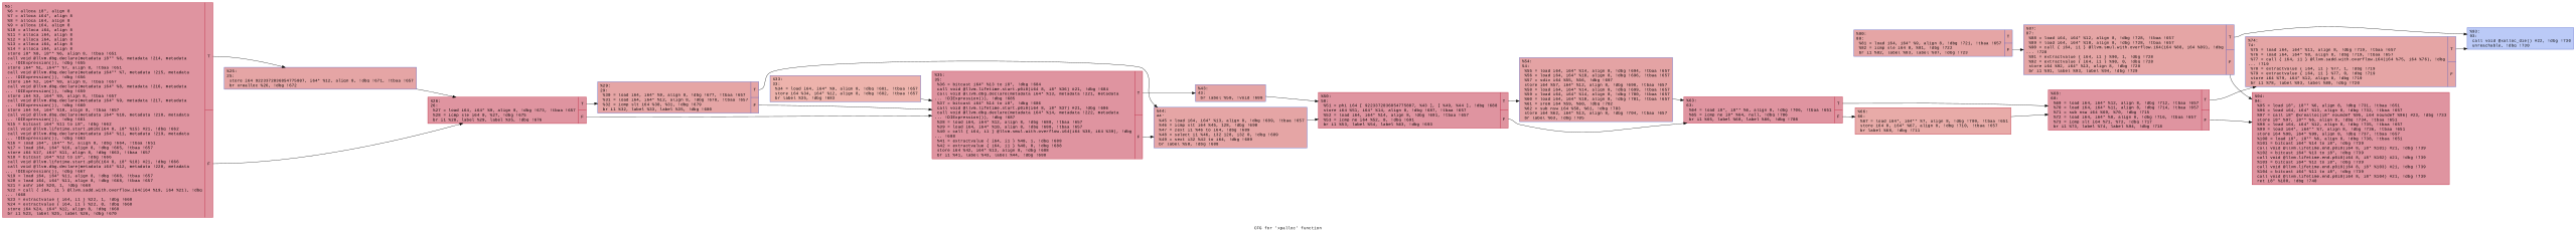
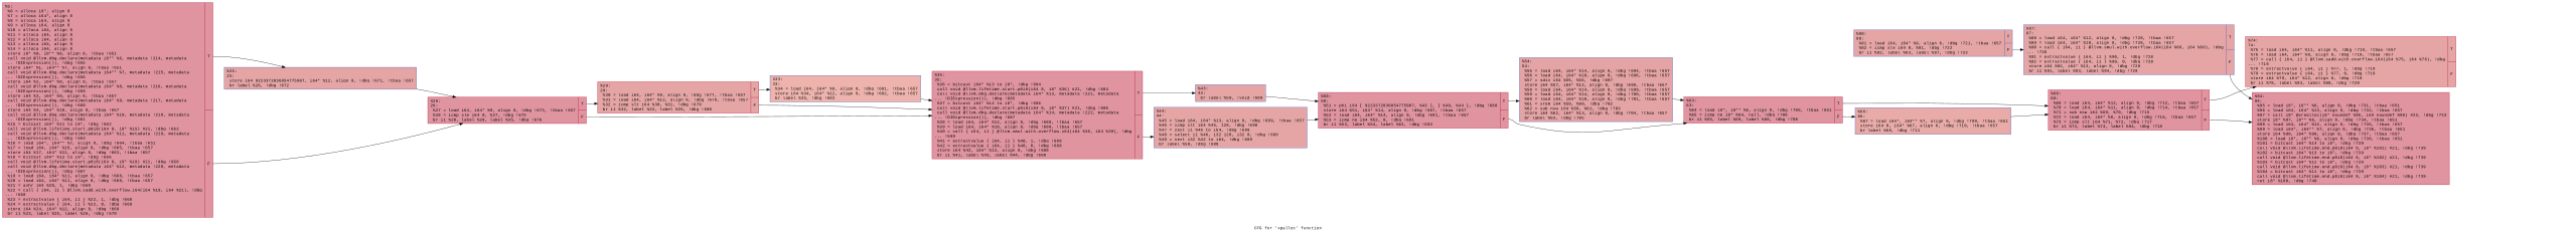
  digraph {
    fontname="Liberation Mono"
    label="CFG for 'xpalloc' function"
    rankdir=LR
    node [color="#3d50c3ff" fillcolor="#b70d2870" fontname="Liberation Mono" shape=record style=filled]
    edge [fontname="Liberation Mono" tailport=s0]
    n1 [color="#b70d28ff" label="{%5:\l  %6 = alloca i8*, align 8\l  %7 = alloca i64*, align 8\l  %8 = alloca i64, align 8\l  %9 = alloca i64, align 8\l  %10 = alloca i64, align 8\l  %11 = alloca i64, align 8\l  %12 = alloca i64, align 8\l  %13 = alloca i64, align 8\l  %14 = alloca i64, align 8\l  store i8* %0, i8** %6, align 8, !tbaa !651\l  call void @llvm.dbg.declare(metadata i8** %6, metadata !214, metadata\l... !DIExpression()), !dbg !655\l  store i64* %1, i64** %7, align 8, !tbaa !651\l  call void @llvm.dbg.declare(metadata i64** %7, metadata !215, metadata\l... !DIExpression()), !dbg !656\l  store i64 %2, i64* %8, align 8, !tbaa !657\l  call void @llvm.dbg.declare(metadata i64* %8, metadata !216, metadata\l... !DIExpression()), !dbg !659\l  store i64 %3, i64* %9, align 8, !tbaa !657\l  call void @llvm.dbg.declare(metadata i64* %9, metadata !217, metadata\l... !DIExpression()), !dbg !660\l  store i64 %4, i64* %10, align 8, !tbaa !657\l  call void @llvm.dbg.declare(metadata i64* %10, metadata !218, metadata\l... !DIExpression()), !dbg !661\l  %15 = bitcast i64* %11 to i8*, !dbg !662\l  call void @llvm.lifetime.start.p0i8(i64 8, i8* %15) #21, !dbg !662\l  call void @llvm.dbg.declare(metadata i64* %11, metadata !219, metadata\l... !DIExpression()), !dbg !663\l  %16 = load i64*, i64** %7, align 8, !dbg !664, !tbaa !651\l  %17 = load i64, i64* %16, align 8, !dbg !665, !tbaa !657\l  store i64 %17, i64* %11, align 8, !dbg !663, !tbaa !657\l  %18 = bitcast i64* %12 to i8*, !dbg !666\l  call void @llvm.lifetime.start.p0i8(i64 8, i8* %18) #21, !dbg !666\l  call void @llvm.dbg.declare(metadata i64* %12, metadata !220, metadata\l... !DIExpression()), !dbg !667\l  %19 = load i64, i64* %11, align 8, !dbg !668, !tbaa !657\l  %20 = load i64, i64* %11, align 8, !dbg !668, !tbaa !657\l  %21 = ashr i64 %20, 1, !dbg !668\l  %22 = call \{ i64, i1 \} @llvm.sadd.with.overflow.i64(i64 %19, i64 %21), !dbg\l... !668\l  %23 = extractvalue \{ i64, i1 \} %22, 1, !dbg !668\l  %24 = extractvalue \{ i64, i1 \} %22, 0, !dbg !668\l  store i64 %24, i64* %12, align 8, !dbg !668\l  br i1 %23, label %25, label %26, !dbg !670\l|{<s0>T|<s1>F}}"]
-   n2 [fillcolor="#c5333470" label="{%25:\l25:                                               \l  store i64 9223372036854775807, i64* %12, align 8, !dbg !671, !tbaa !657\l  br xrealloc %26, !dbg !672\l}"]
+   n2 [fillcolor="#c5333470" label="{%25:\l25:                                               \l  store i64 9223372036854775807, i64* %12, align 8, !dbg !671, !tbaa !657\l  br label %26, !dbg !672\l}"]
    n3 [color="#b70d28ff" label="{%26:\l26:                                               \l  %27 = load i64, i64* %9, align 8, !dbg !673, !tbaa !657\l  %28 = icmp sle i64 0, %27, !dbg !675\l  br i1 %28, label %29, label %35, !dbg !676\l|{<s0>T|<s1>F}}"]
-   n4 [fillcolor="#c5333470" label="{%29:\l29:                                               \l  %30 = load i64, i64* %9, align 8, !dbg !677, !tbaa !657\l  %31 = load i64, i64* %12, align 8, !dbg !678, !tbaa !657\l  %32 = icmp slt i64 %30, %31, !dbg !679\l  br i1 %32, label %33, label %35, !dbg !680\l|{<s0>T|<s1>F}}"]
+   n4 [color="#b70d28ff" fillcolor="#c5333470" label="{%29:\l29:                                               \l  %30 = load i64, i64* %9, align 8, !dbg !677, !tbaa !657\l  %31 = load i64, i64* %12, align 8, !dbg !678, !tbaa !657\l  %32 = icmp slt i64 %30, %31, !dbg !679\l  br i1 %32, label %33, label %35, !dbg !680\l|{<s0>T|<s1>F}}"]
    n5 [color="#b70d28ff" label="{%35:\l35:                                               \l  %36 = bitcast i64* %13 to i8*, !dbg !684\l  call void @llvm.lifetime.start.p0i8(i64 8, i8* %36) #21, !dbg !684\l  call void @llvm.dbg.declare(metadata i64* %13, metadata !221, metadata\l... !DIExpression()), !dbg !685\l  %37 = bitcast i64* %14 to i8*, !dbg !686\l  call void @llvm.lifetime.start.p0i8(i64 8, i8* %37) #21, !dbg !686\l  call void @llvm.dbg.declare(metadata i64* %14, metadata !222, metadata\l... !DIExpression()), !dbg !687\l  %38 = load i64, i64* %12, align 8, !dbg !688, !tbaa !657\l  %39 = load i64, i64* %10, align 8, !dbg !688, !tbaa !657\l  %40 = call \{ i64, i1 \} @llvm.smul.with.overflow.i64(i64 %38, i64 %39), !dbg\l... !688\l  %41 = extractvalue \{ i64, i1 \} %40, 1, !dbg !688\l  %42 = extractvalue \{ i64, i1 \} %40, 0, !dbg !688\l  store i64 %42, i64* %13, align 8, !dbg !688\l  br i1 %41, label %43, label %44, !dbg !688\l|{<s0>T|<s1>F}}"]
    n6 [fillcolor="#d6524470" label="{%33:\l33:                                               \l  %34 = load i64, i64* %9, align 8, !dbg !681, !tbaa !657\l  store i64 %34, i64* %12, align 8, !dbg !682, !tbaa !657\l  br label %35, !dbg !683\l}"]
    n7 [fillcolor="#c5333470" label="{%43:\l43:                                               \l  br label %50, !void !688\l}"]
    n8 [fillcolor="#c5333470" label="{%44:\l44:                                               \l  %45 = load i64, i64* %13, align 8, !dbg !689, !tbaa !657\l  %46 = icmp slt i64 %45, 128, !dbg !690\l  %47 = zext i1 %46 to i64, !dbg !689\l  %48 = select i1 %46, i32 128, i32 0, !dbg !689\l  %49 = sext i32 %42 to i64, !dbg !689\l  br label %50, !dbg !688\l}"]
    n9 [color="#b70d28ff" label="{%50:\l50:                                               \l  %51 = phi i64 [ 9223372036854775807, %43 ], [ %49, %44 ], !dbg !688\l  store i64 %51, i64* %14, align 8, !dbg !687, !tbaa !657\l  %52 = load i64, i64* %14, align 8, !dbg !691, !tbaa !657\l  %53 = icmp ne i64 %52, 0, !dbg !691\l  br i1 %53, label %54, label %63, !dbg !693\l|{<s0>T|<s1>F}}"]
    n10 [fillcolor="#c32e3170" label="{%54:\l54:                                               \l  %55 = load i64, i64* %14, align 8, !dbg !694, !tbaa !657\l  %56 = load i64, i64* %10, align 8, !dbg !696, !tbaa !657\l  %57 = sdiv i64 %55, %56, !dbg !697\l  store i64 %57, i64* %12, align 8, !dbg !698, !tbaa !657\l  %58 = load i64, i64* %14, align 8, !dbg !699, !tbaa !657\l  %59 = load i64, i64* %14, align 8, !dbg !700, !tbaa !657\l  %60 = load i64, i64* %10, align 8, !dbg !701, !tbaa !657\l  %61 = srem i64 %59, %60, !dbg !702\l  %62 = sub nsw i64 %58, %61, !dbg !703\l  store i64 %62, i64* %13, align 8, !dbg !704, !tbaa !657\l  br label %63, !dbg !705\l}"]
    n11 [color="#b70d28ff" label="{%63:\l63:                                               \l  %64 = load i8*, i8** %6, align 8, !dbg !706, !tbaa !651\l  %65 = icmp ne i8* %64, null, !dbg !706\l  br i1 %65, label %68, label %66, !dbg !708\l|{<s0>T|<s1>F}}"]
    n12 [color="#b70d28ff" label="{%68:\l68:                                               \l  %69 = load i64, i64* %12, align 8, !dbg !712, !tbaa !657\l  %70 = load i64, i64* %11, align 8, !dbg !714, !tbaa !657\l  %71 = sub nsw i64 %69, %70, !dbg !715\l  %72 = load i64, i64* %8, align 8, !dbg !716, !tbaa !657\l  %73 = icmp slt i64 %71, %72, !dbg !717\l  br i1 %73, label %74, label %94, !dbg !718\l|{<s0>T|<s1>F}}"]
-   n13 [color="#b70d28ff" fillcolor="#cc403a70" label="{%66:\l66:                                               \l  %67 = load i64*, i64** %7, align 8, !dbg !709, !tbaa !651\l  store i64 0, i64* %67, align 8, !dbg !710, !tbaa !657\l  br label %68, !dbg !711\l}"]
-   n14 [fillcolor="#c5333470" label="{%74:\l74:                                               \l  %75 = load i64, i64* %11, align 8, !dbg !719, !tbaa !657\l  %76 = load i64, i64* %8, align 8, !dbg !719, !tbaa !657\l  %77 = call \{ i64, i1 \} @llvm.sadd.with.overflow.i64(i64 %75, i64 %76), !dbg\l... !719\l  %78 = extractvalue \{ i64, i1 \} %77, 1, !dbg !719\l  %79 = extractvalue \{ i64, i1 \} %77, 0, !dbg !719\l  store i64 %79, i64* %12, align 8, !dbg !719\l  br i1 %78, label %93, label %80, !dbg !720\l|{<s0>T|<s1>F}}"]
+   n13 [fillcolor="#cc403a70" label="{%66:\l66:                                               \l  %67 = load i64*, i64** %7, align 8, !dbg !709, !tbaa !651\l  store i64 0, i64* %67, align 8, !dbg !710, !tbaa !657\l  br label %68, !dbg !711\l}"]
+   n14 [color="#b70d28ff" fillcolor="#c5333470" label="{%74:\l74:                                               \l  %75 = load i64, i64* %11, align 8, !dbg !719, !tbaa !657\l  %76 = load i64, i64* %8, align 8, !dbg !719, !tbaa !657\l  %77 = call \{ i64, i1 \} @llvm.sadd.with.overflow.i64(i64 %75, i64 %76), !dbg\l... !719\l  %78 = extractvalue \{ i64, i1 \} %77, 1, !dbg !719\l  %79 = extractvalue \{ i64, i1 \} %77, 0, !dbg !719\l  store i64 %79, i64* %12, align 8, !dbg !719\l  br i1 %78, label %93, label %80, !dbg !720\l|{<s0>T|<s1>F}}"]
    n15 [color="#b70d28ff" label="{%94:\l94:                                               \l  %95 = load i8*, i8** %6, align 8, !dbg !731, !tbaa !651\l  %96 = load i64, i64* %13, align 8, !dbg !732, !tbaa !657\l  %97 = call i8* @xrealloc(i8* noundef %95, i64 noundef %96) #23, !dbg !733\l  store i8* %97, i8** %6, align 8, !dbg !734, !tbaa !651\l  %98 = load i64, i64* %12, align 8, !dbg !735, !tbaa !657\l  %99 = load i64*, i64** %7, align 8, !dbg !736, !tbaa !651\l  store i64 %98, i64* %99, align 8, !dbg !737, !tbaa !657\l  %100 = load i8*, i8** %6, align 8, !dbg !738, !tbaa !651\l  %101 = bitcast i64* %14 to i8*, !dbg !739\l  call void @llvm.lifetime.end.p0i8(i64 8, i8* %101) #21, !dbg !739\l  %102 = bitcast i64* %13 to i8*, !dbg !739\l  call void @llvm.lifetime.end.p0i8(i64 8, i8* %102) #21, !dbg !739\l  %103 = bitcast i64* %12 to i8*, !dbg !739\l  call void @llvm.lifetime.end.p0i8(i64 8, i8* %103) #21, !dbg !739\l  %104 = bitcast i64* %11 to i8*, !dbg !739\l  call void @llvm.lifetime.end.p0i8(i64 8, i8* %104) #21, !dbg !739\l  ret i8* %100, !dbg !740\l}"]
-   n16 [fillcolor="#6687ed70" label="{%93:\l93:                                               \l  call void @xalloc_die() #22, !dbg !730\l  unreachable, !dbg !730\l}"]
    n17 [fillcolor="#c5333470" label="{%80:\l80:                                               \l  %81 = load i64, i64* %9, align 8, !dbg !721, !tbaa !657\l  %82 = icmp sle i64 0, %81, !dbg !722\l  br i1 %82, label %83, label %87, !dbg !723\l|{<s0>T|<s1>F}}"]
    n18 [fillcolor="#c5333470" label="{%87:\l87:                                               \l  %88 = load i64, i64* %12, align 8, !dbg !728, !tbaa !657\l  %89 = load i64, i64* %10, align 8, !dbg !728, !tbaa !657\l  %90 = call \{ i64, i1 \} @llvm.smul.with.overflow.i64(i64 %88, i64 %89), !dbg\l... !728\l  %91 = extractvalue \{ i64, i1 \} %90, 1, !dbg !728\l  %92 = extractvalue \{ i64, i1 \} %90, 0, !dbg !728\l  store i64 %92, i64* %13, align 8, !dbg !728\l  br i1 %91, label %93, label %94, !dbg !729\l|{<s0>T|<s1>F}}"]
    n1 -> n2
    n1 -> n3 [tailport=s1]
    n2 -> n3
    n3 -> n4
    n3 -> n5 [tailport=s1]
    n4 -> n5 [tailport=s1]
-   n4 -> n8
+   n4 -> n6
    n5 -> n7
    n5 -> n8 [tailport=s1]
    n6 -> n5
    n7 -> n9
    n8 -> n9
    n9 -> n10
    n9 -> n11 [tailport=s1]
    n10 -> n11
    n11 -> n12
    n11 -> n13 [tailport=s1]
    n12 -> n14
    n12 -> n15 [tailport=s1]
    n13 -> n12
-   n14 -> n16
    n17 -> n18 [tailport=s1]
    n18 -> n15 [tailport=s1]
-   n18 -> n16
  }
